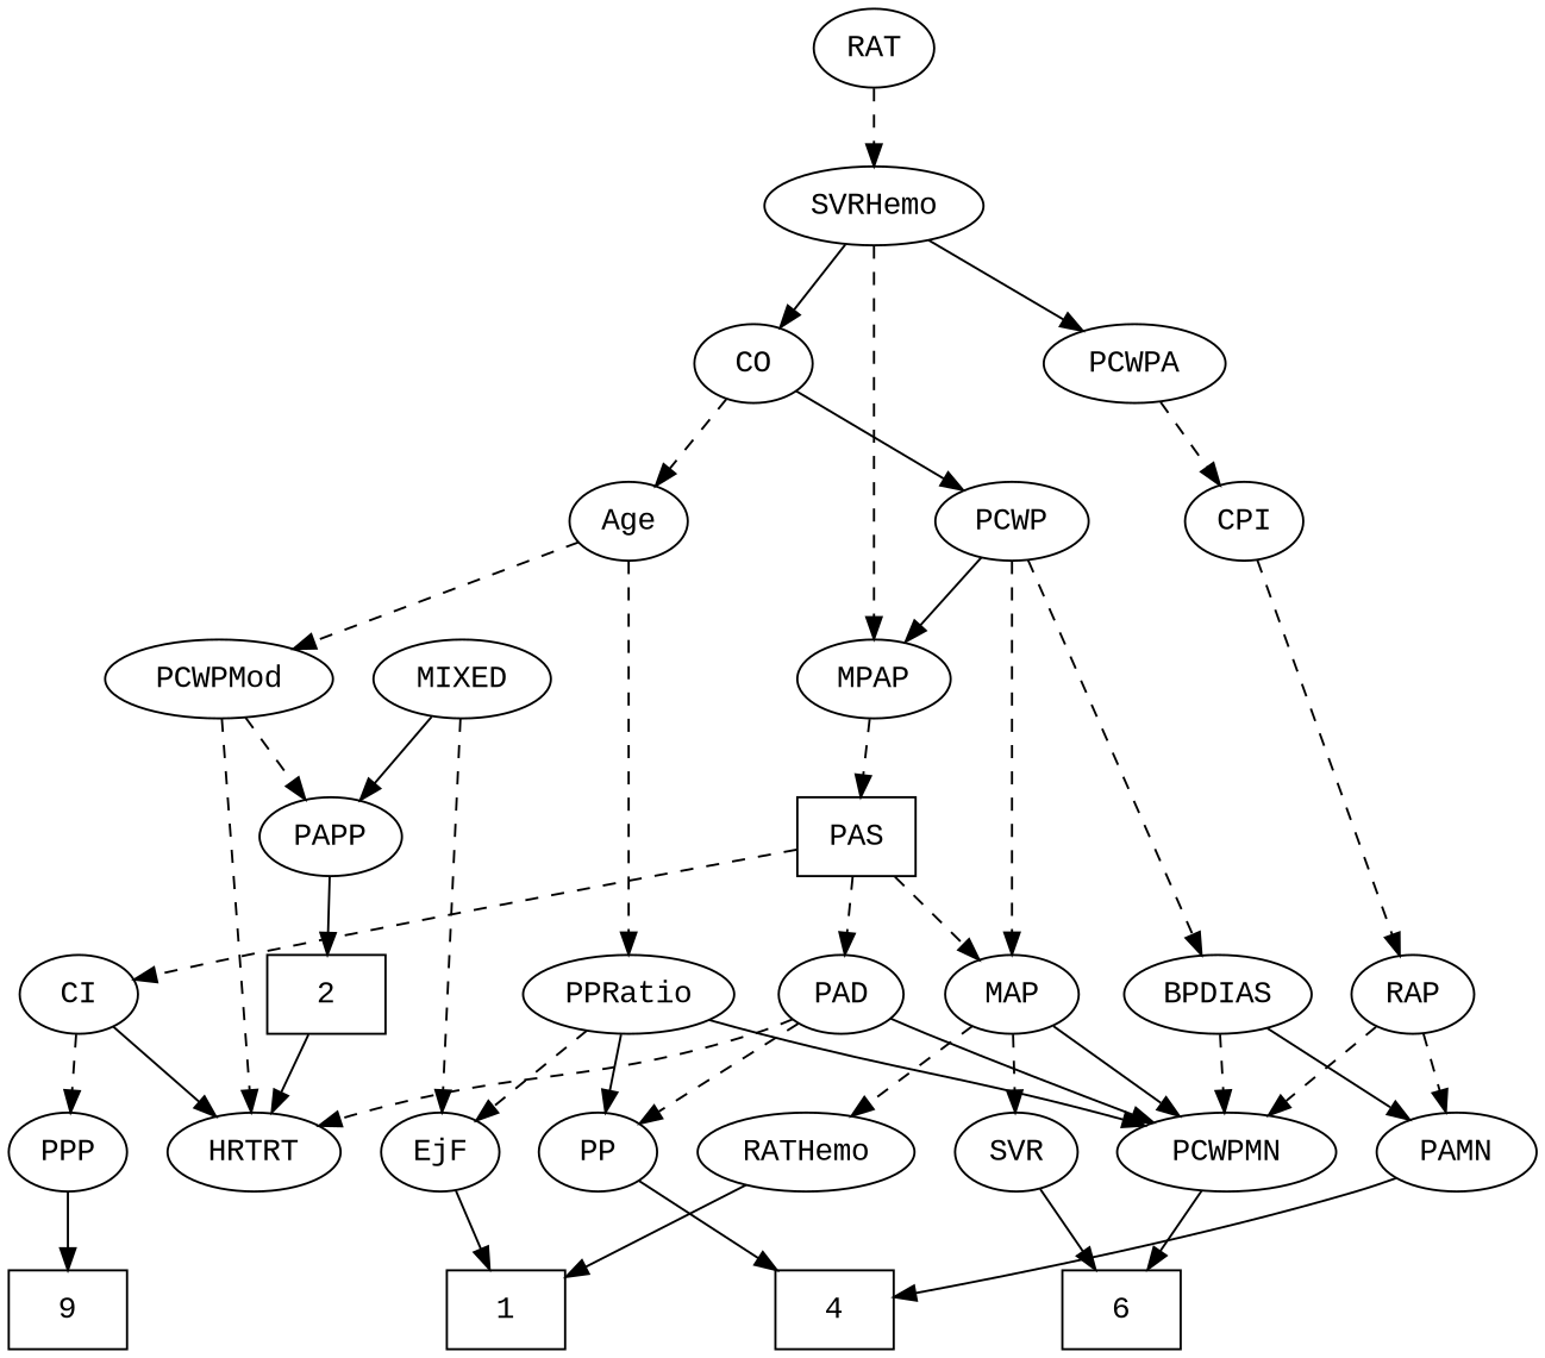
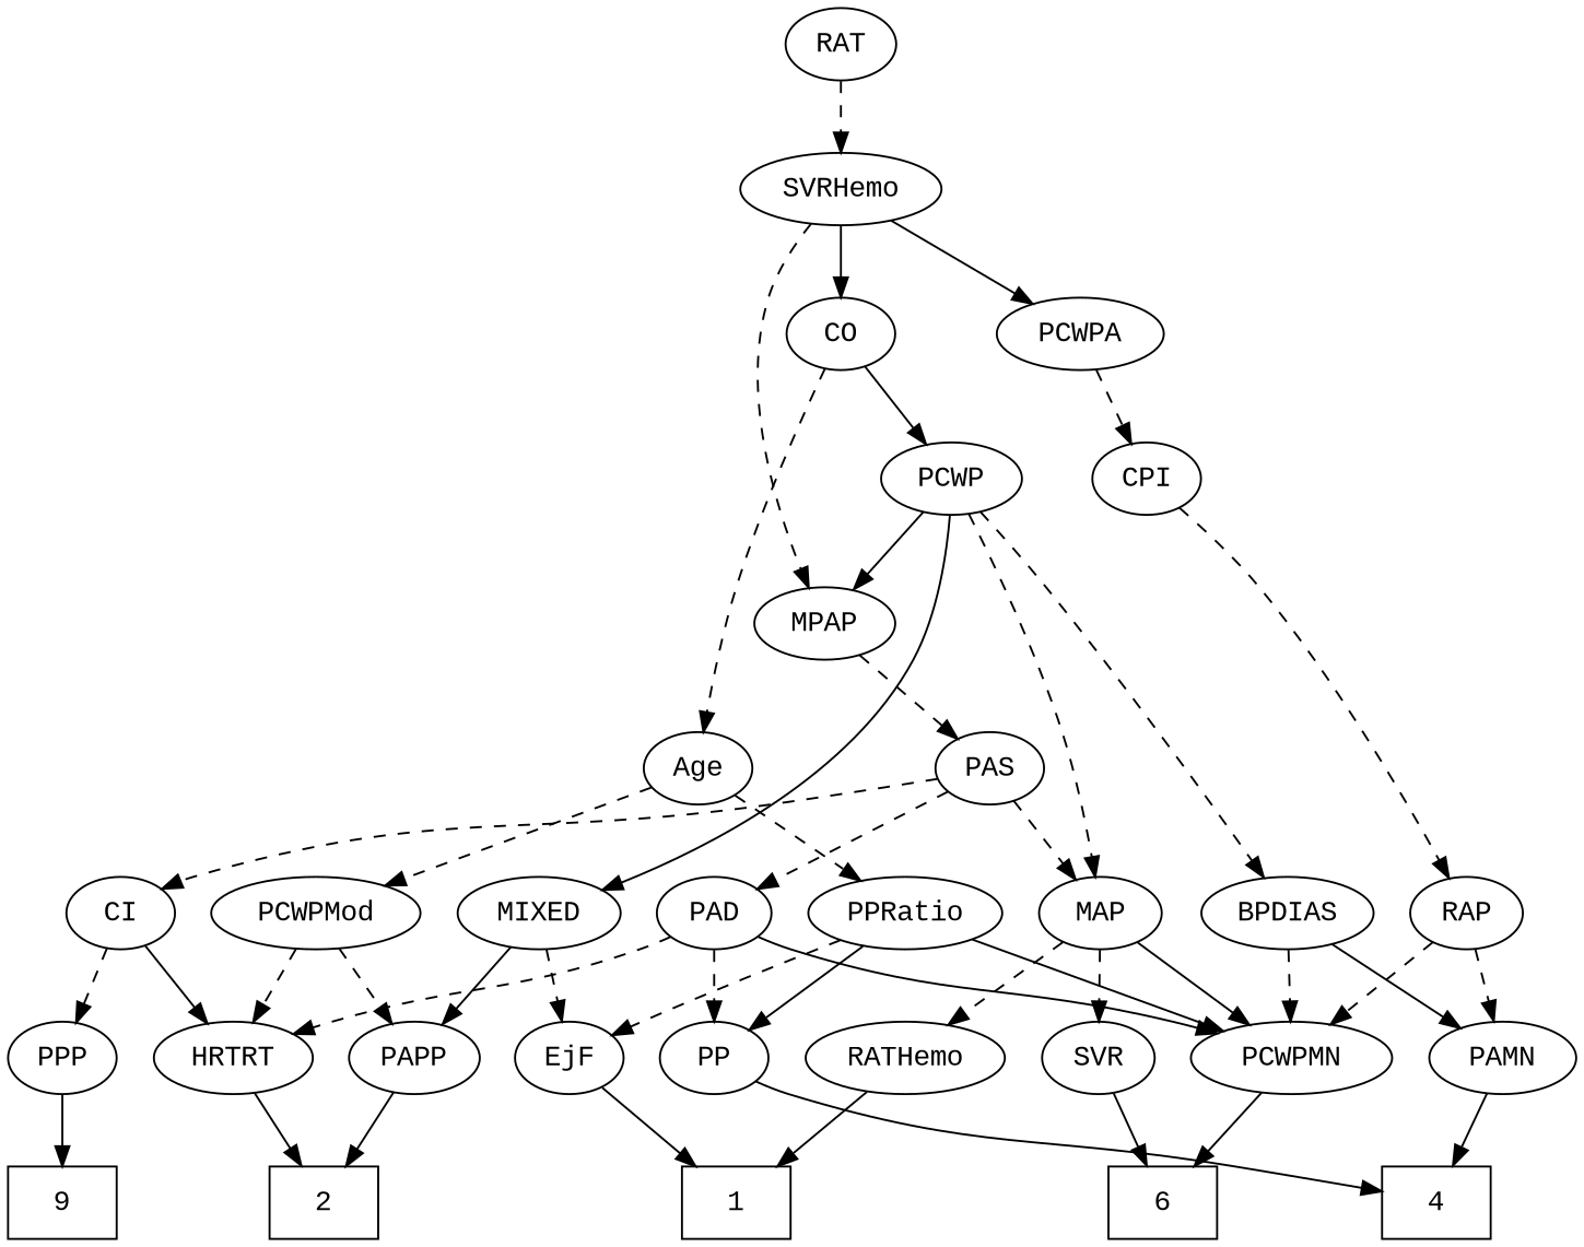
  strict digraph {
    fontname="Liberation Mono"
    node [fontname="Liberation Mono"]
    edge [fontname="Liberation Mono" style=dashed]
    1 [height=0.5 shape=box width=0.75]
    2 [height=0.5 shape=box width=0.75]
    n3 [height=0.5 label=9 shape=box width=0.75]
    4 [height=0.5 shape=box width=0.75]
    n5 [height=0.5 label=6 shape=box width=0.75]
    Age [height=0.5 width=0.75]
    PCWPMod [height=0.5 width=1.4443]
    PPRatio [height=0.5 width=1.1013]
    PAPP [height=0.5 width=0.88464]
    HRTRT [height=0.5 width=1.1013]
    EjF [height=0.5 width=0.75]
    PCWPMN [height=0.5 width=1.3902]
    PP [height=0.5 width=0.75]
    RAP [height=0.5 width=0.77632]
    PAMN [height=0.5 width=1.011]
    MIXED [height=0.5 width=1.1193]
    MPAP [height=0.5 width=0.97491]
-   PAS [height=0.5 width=0.75 shape=box]
+   PAS [height=0.5 width=0.75]
    PAD [height=0.5 width=0.79437]
    MAP [height=0.5 width=0.84854]
    CI [height=0.5 width=0.75]
    PCWP [height=0.5 width=0.97491]
    BPDIAS [height=0.5 width=1.1735]
    RATHemo [height=0.5 width=1.3721]
    SVR [height=0.5 width=0.77632]
    PPP [height=0.5 width=0.75]
    CO [height=0.5 width=0.75]
    CPI [height=0.5 width=0.75]
    RAT [height=0.5 width=0.75827]
    SVRHemo [height=0.5 width=1.3902]
    PCWPA [height=0.5 width=1.1555]
    Age -> PCWPMod
    Age -> PPRatio
    PCWPMod -> PAPP
    PCWPMod -> HRTRT
    PPRatio -> EjF
    PPRatio -> PCWPMN [style=solid]
    PPRatio -> PP [style=solid]
    PAPP -> 2 [style=solid]
-   2 -> HRTRT [style=solid]
+   HRTRT -> 2 [style=solid]
    EjF -> 1 [style=solid]
    PCWPMN -> n5 [style=solid]
    PP -> 4 [style=solid]
    RAP -> PCWPMN
    RAP -> PAMN
    PAMN -> 4 [style=solid]
    MIXED -> PAPP [style=solid]
    MIXED -> EjF
    MPAP -> PAS
    PAS -> PAD
    PAS -> MAP
    PAS -> CI
    PAD -> HRTRT
    PAD -> PCWPMN [style=solid]
    PAD -> PP
    MAP -> PCWPMN [style=solid]
    MAP -> RATHemo
    MAP -> SVR
    CI -> HRTRT [style=solid]
    CI -> PPP
+   PCWP -> MIXED [style=solid]
    PCWP -> MPAP [style=solid]
    PCWP -> MAP
    PCWP -> BPDIAS
    BPDIAS -> PCWPMN
    BPDIAS -> PAMN [style=solid]
    RATHemo -> 1 [style=solid]
    SVR -> n5 [style=solid]
    PPP -> n3 [style=solid]
    CO -> Age
    CO -> PCWP [style=solid]
    CPI -> RAP
    RAT -> SVRHemo
    SVRHemo -> MPAP
    SVRHemo -> CO [style=solid]
    SVRHemo -> PCWPA [style=solid]
    PCWPA -> CPI
  }
